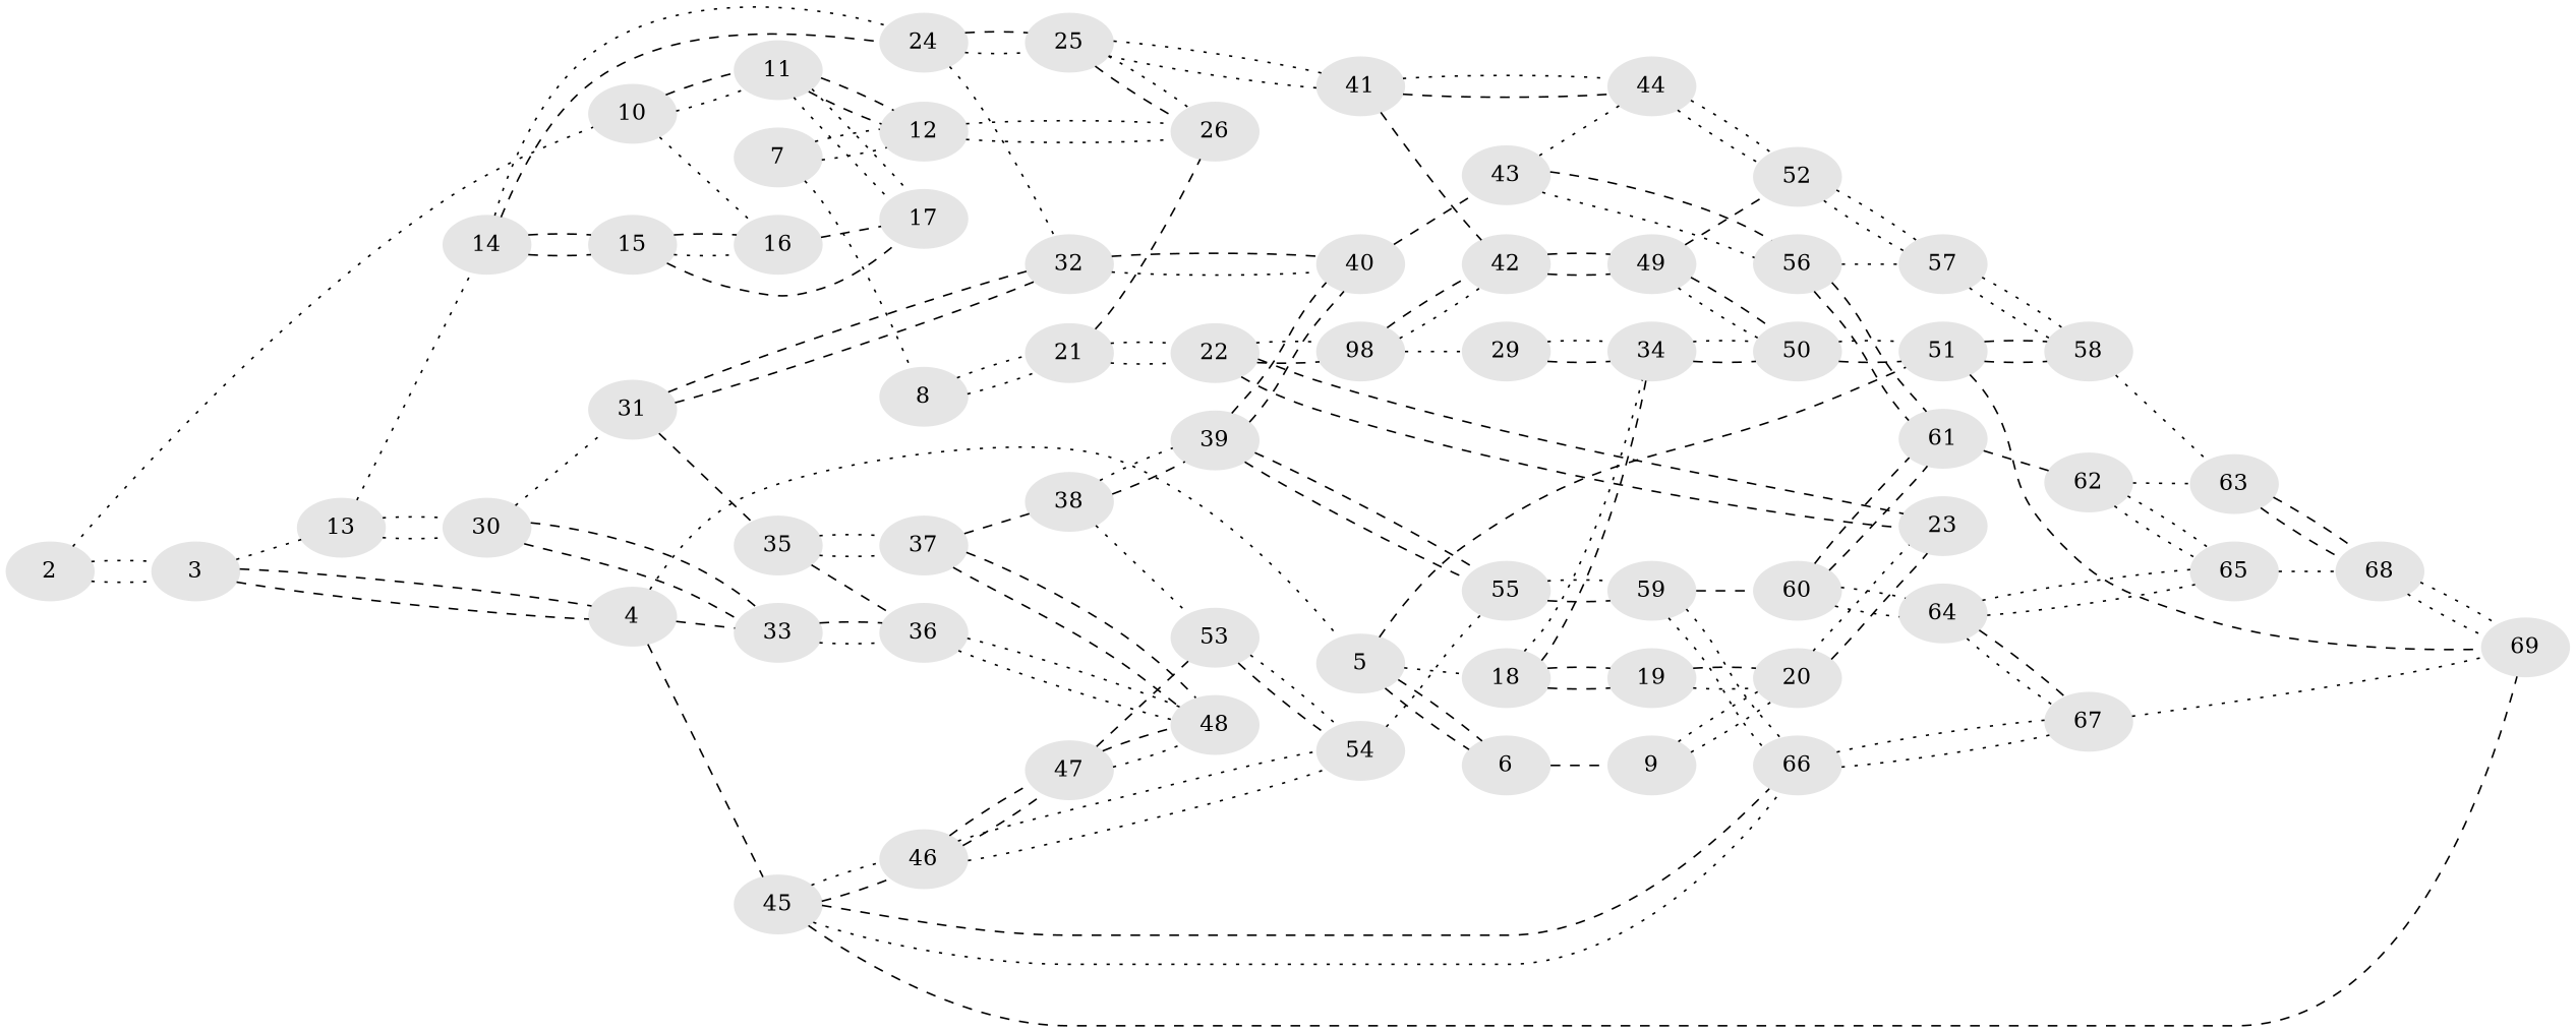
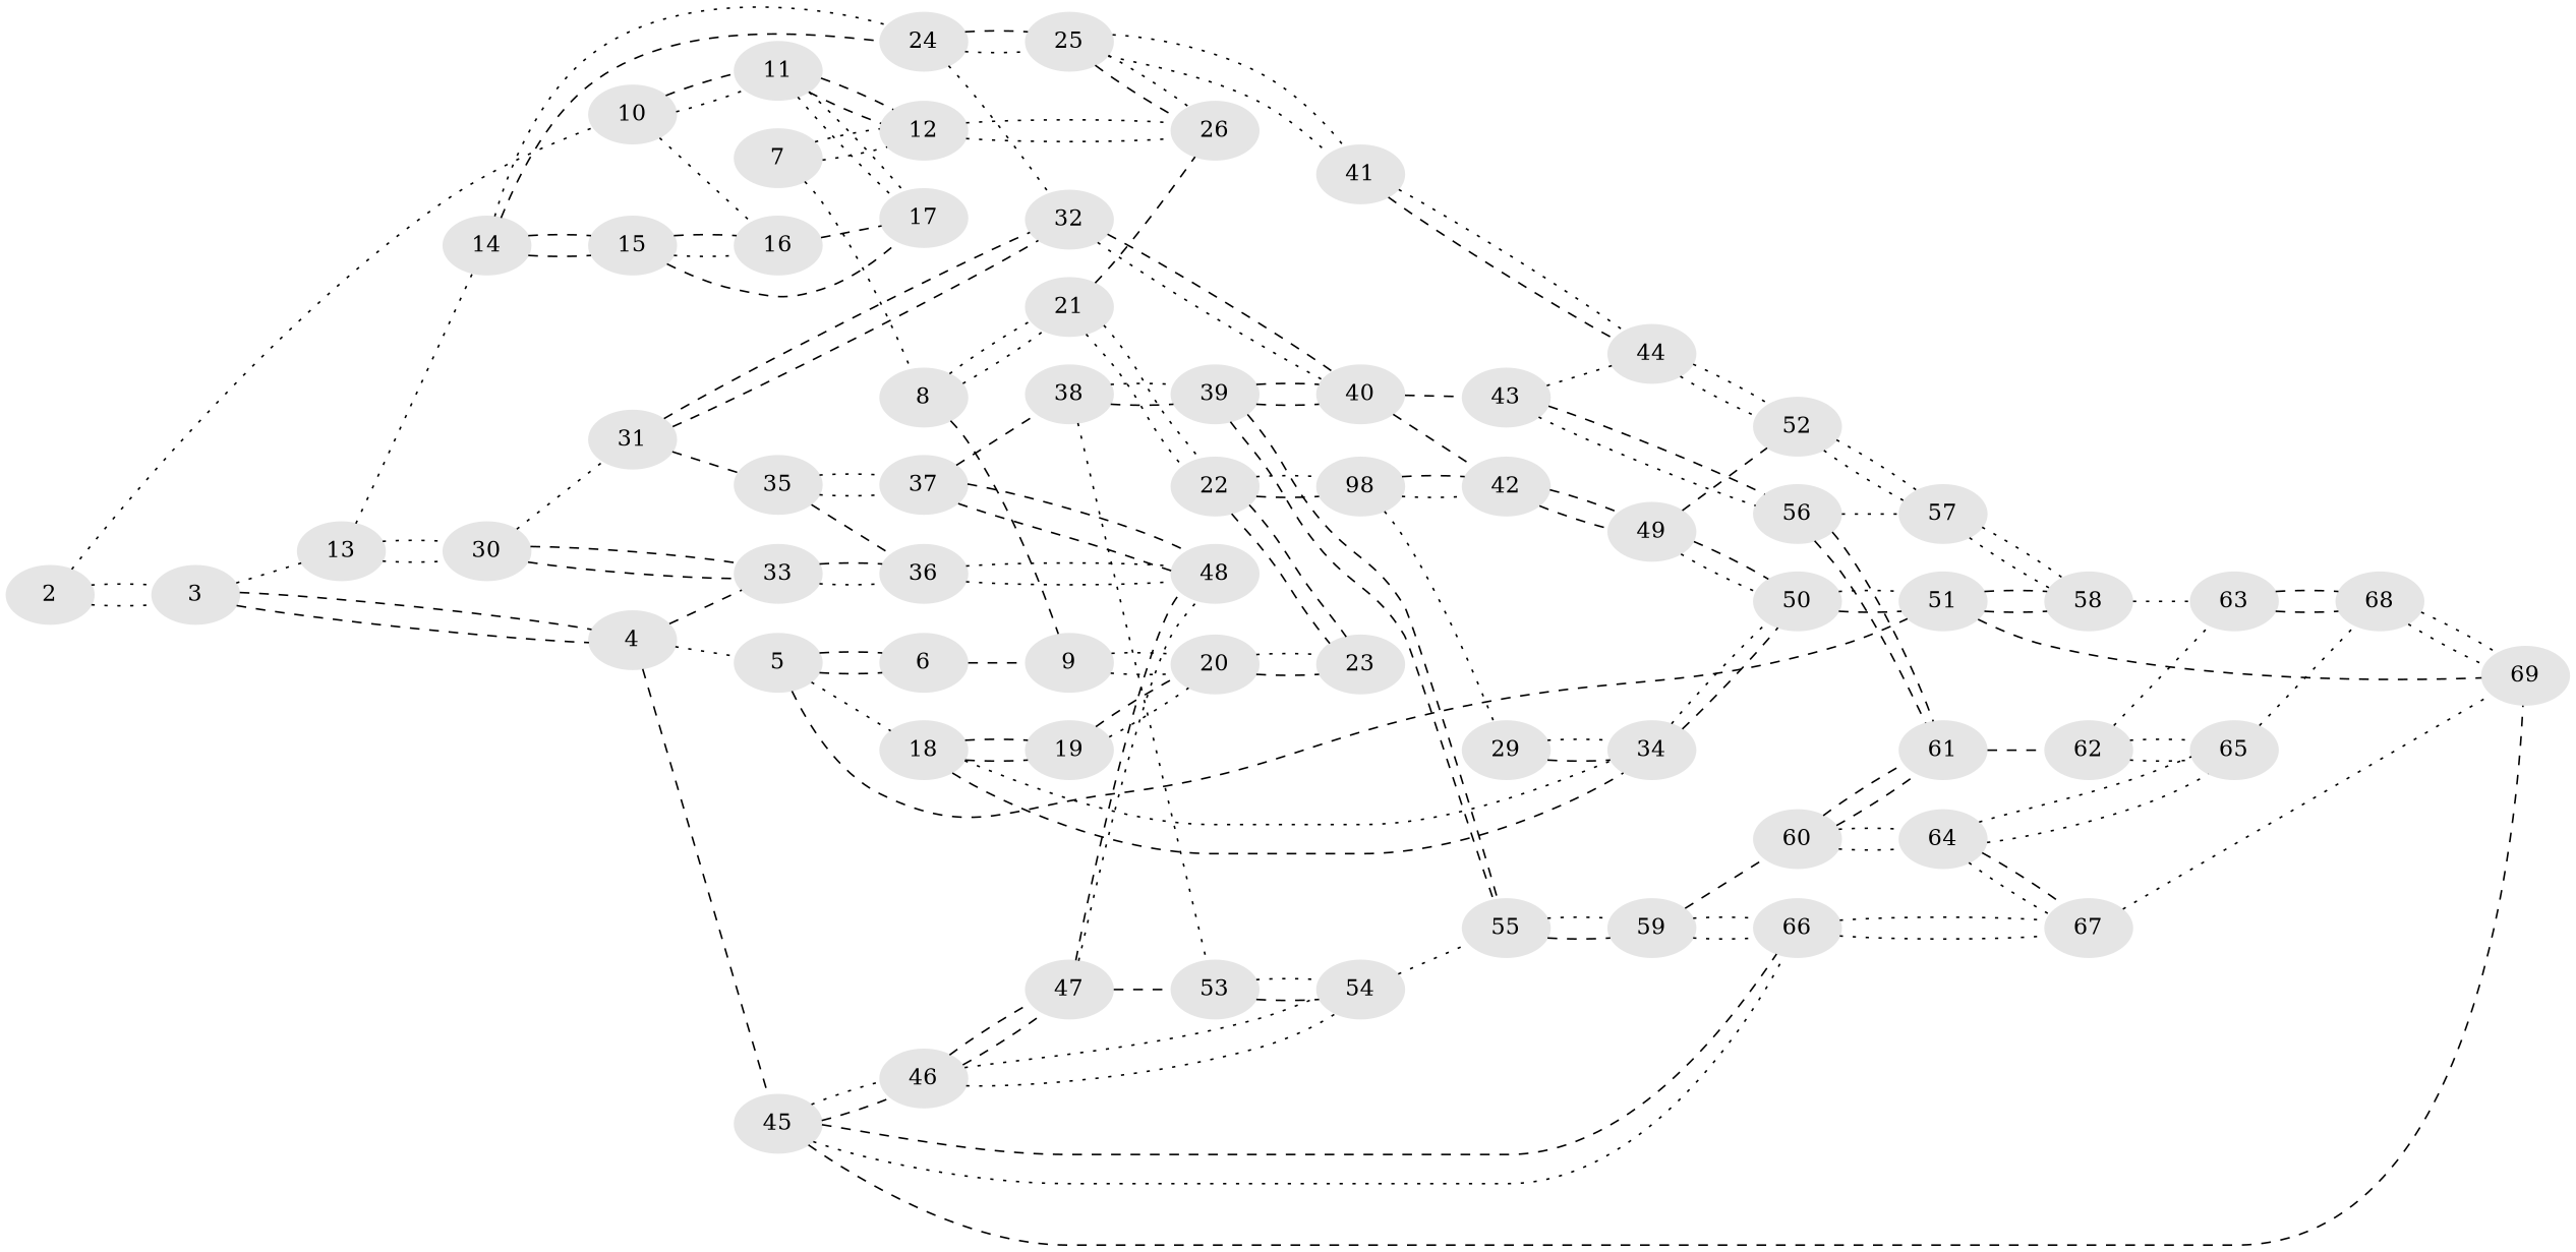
  graph {
    rankdir=LR
    node [color=gray90 style=filled]
    edge [style=dotted]
    2
    3
    10
    7
    8
    12
    4
    13
    11
    16
    5
    33
    45
    14
    30
    6
    18
    51
    36
    46
    66
    69
    9
    19
    34
    58
    20
    21
    26
    22
    23
    17
    15
    24
    31
    25
    32
    50
    n39 [label=98]
    29
    42
    41
    40
    44
    49
    35
    37
    43
    48
    38
    39
    53
    55
    54
    59
    56
    52
    57
    61
    47
    67
    63
    60
    62
    68
    64
    65
    2 -- 3
    2 -- 3
    2 -- 10
    3 -- 4 [style=dashed]
    3 -- 4 [style=dashed]
    3 -- 13
    10 -- 11
    10 -- 11 [style=dashed]
    10 -- 16
    7 -- 8
    7 -- 12
    7 -- 12
+   8 -- 9 [style=dashed]
    8 -- 21
    8 -- 21
    12 -- 26
    12 -- 26
    4 -- 5
    4 -- 33 [style=dashed]
    4 -- 45 [style=dashed]
    13 -- 14
    13 -- 30
    13 -- 30
    11 -- 12 [style=dashed]
    11 -- 12 [style=dashed]
    11 -- 17
    11 -- 17
    16 -- 17 [style=dashed]
    5 -- 6 [style=dashed]
    5 -- 6 [style=dashed]
    5 -- 18
    5 -- 51 [style=dashed]
    33 -- 36
    33 -- 36 [style=dashed]
    45 -- 46 [style=dashed]
    45 -- 46
    45 -- 66
    45 -- 66 [style=dashed]
    45 -- 69 [style=dashed]
    14 -- 15 [style=dashed]
    14 -- 15 [style=dashed]
    14 -- 24 [style=dashed]
    14 -- 24
    30 -- 33 [style=dashed]
    30 -- 33 [style=dashed]
    30 -- 31
    6 -- 9 [style=dashed]
    18 -- 19 [style=dashed]
    18 -- 19 [style=dashed]
    18 -- 34 [style=dashed]
    18 -- 34
    51 -- 69 [style=dashed]
    51 -- 58 [style=dashed]
    51 -- 58 [style=dashed]
    36 -- 48
    36 -- 48
    46 -- 54
    46 -- 54
    46 -- 47 [style=dashed]
    46 -- 47 [style=dashed]
    66 -- 67
    66 -- 67
    9 -- 20
    9 -- 20
    19 -- 20
    19 -- 20 [style=dashed]
    34 -- 50 [style=dashed]
    34 -- 50
    58 -- 63
    20 -- 23 [style=dashed]
    20 -- 23
    21 -- 26 [style=dashed]
    21 -- 22
    21 -- 22
    22 -- 23 [style=dashed]
    22 -- 23 [style=dashed]
    22 -- n39 [style=dashed]
    22 -- n39
    15 -- 16
    15 -- 16 [style=dashed]
    15 -- 17 [style=dashed]
    24 -- 25
    24 -- 25 [style=dashed]
    24 -- 32
    31 -- 32 [style=dashed]
    31 -- 32 [style=dashed]
    31 -- 35 [style=dashed]
    25 -- 26 [style=dashed]
    25 -- 26
    25 -- 41
    25 -- 41
    32 -- 40
    32 -- 40 [style=dashed]
    50 -- 51 [style=dashed]
    50 -- 51
    n39 -- 29
    n39 -- 42
    n39 -- 42 [style=dashed]
    29 -- 34 [style=dashed]
    29 -- 34
    42 -- 49 [style=dashed]
    42 -- 49 [style=dashed]
-   41 -- 42 [style=dashed]
+   40 -- 42 [style=dashed]
    41 -- 44 [style=dashed]
    41 -- 44
    40 -- 43 [style=dashed]
    44 -- 52
    44 -- 52
    49 -- 50
    49 -- 50 [style=dashed]
    49 -- 52 [style=dashed]
    35 -- 36 [style=dashed]
    35 -- 37
    35 -- 37
    37 -- 48 [style=dashed]
    37 -- 48 [style=dashed]
    37 -- 38 [style=dashed]
    43 -- 44
    43 -- 56
    43 -- 56 [style=dashed]
    38 -- 39 [style=dashed]
    38 -- 39
    38 -- 53
    39 -- 40 [style=dashed]
    39 -- 40 [style=dashed]
    39 -- 55 [style=dashed]
    39 -- 55 [style=dashed]
    53 -- 54 [style=dashed]
    53 -- 54
    55 -- 59 [style=dashed]
    55 -- 59
    54 -- 55
    59 -- 66
    59 -- 66
    59 -- 60 [style=dashed]
    56 -- 57
    56 -- 61 [style=dashed]
    56 -- 61 [style=dashed]
    52 -- 57
    52 -- 57
    57 -- 58
    57 -- 58
    61 -- 62 [style=dashed]
    47 -- 48
    47 -- 48 [style=dashed]
    47 -- 53 [style=dashed]
    67 -- 69
    63 -- 68 [style=dashed]
    63 -- 68 [style=dashed]
    60 -- 61 [style=dashed]
    60 -- 61 [style=dashed]
    60 -- 64
    60 -- 64
    62 -- 63
    62 -- 65
    62 -- 65
    68 -- 69
    68 -- 69
    64 -- 67
    64 -- 67 [style=dashed]
    64 -- 65
    64 -- 65
    65 -- 68
  }
